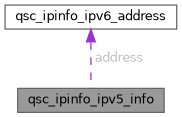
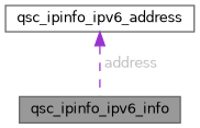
  digraph {
    node [color=gray40 fontname=Helvetica fontsize=10 shape=box style=filled]
-   n1 [fillcolor=grey60 fontcolor=black height=0.2 label=qsc_ipinfo_ipv5_info width=0.4]
+   n1 [fillcolor=grey60 fontcolor=black height=0.2 label=qsc_ipinfo_ipv6_info width=0.4]
    n2 [fillcolor=white height=0.2 label=qsc_ipinfo_ipv6_address width=0.4]
    n2 -> n1 [color=darkorchid3 dir=back fontcolor=grey fontname=Helvetica fontsize=10 label=" address" labelfontname=Helvetica labelfontsize=10 style=dashed]
  }
